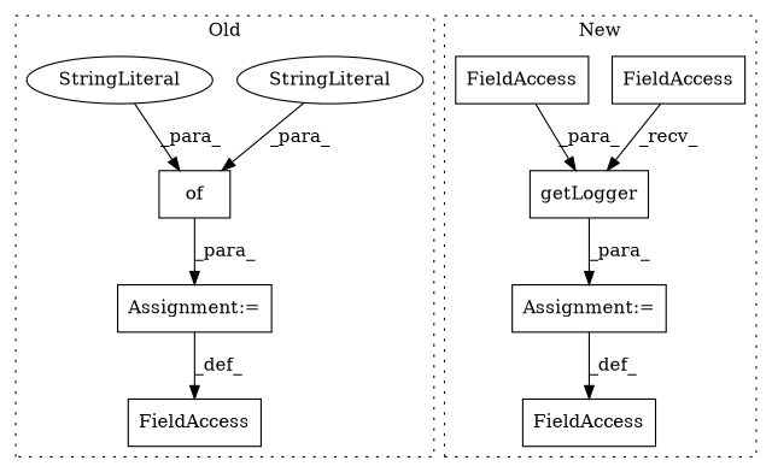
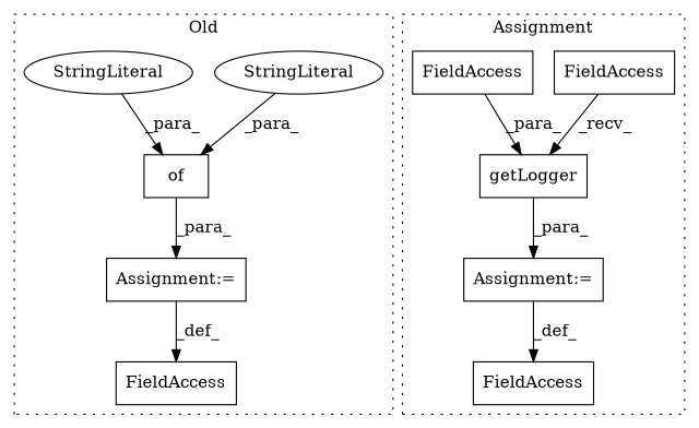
  digraph {
    node [a=22 l=7 shape=box]
    n1 [a=32 l="3,1" label=of s="4209,6543"]
    n2 [a=7 l=1 label="Assignment:=" s=4204]
    n3 [l=18 label=FieldAccess s=4186]
    n4 [a=45 label=StringLiteral s=4274 shape=ellipse]
    n5 [a=45 l=17 label=StringLiteral s=4679 shape=ellipse]
    n6 [a=32 l="10,1" label=getLogger s="104,122"]
    n7 [a=7 l=1 label="Assignment:=" s=95]
    n8 [label=FieldAccess s=88]
    n9 [label=FieldAccess s=96]
    n10 [l=8 label=FieldAccess s=114]
    subgraph cluster_1 {
      label=Old
      style=dotted
      n1
      n2
      n3
      n4
      n5
    }
    subgraph cluster_2 {
-     label=New
+     label=Assignment
      style=dotted
      n6
      n7
      n8
      n9
      n10
    }
    n1 -> n2 [label=_para_]
    n2 -> n3 [label=_def_]
    n4 -> n1 [label=_para_]
    n5 -> n1 [label=_para_]
    n6 -> n7 [label=_para_]
    n7 -> n8 [label=_def_]
    n9 -> n6 [label=_recv_]
    n10 -> n6 [label=_para_]
  }
